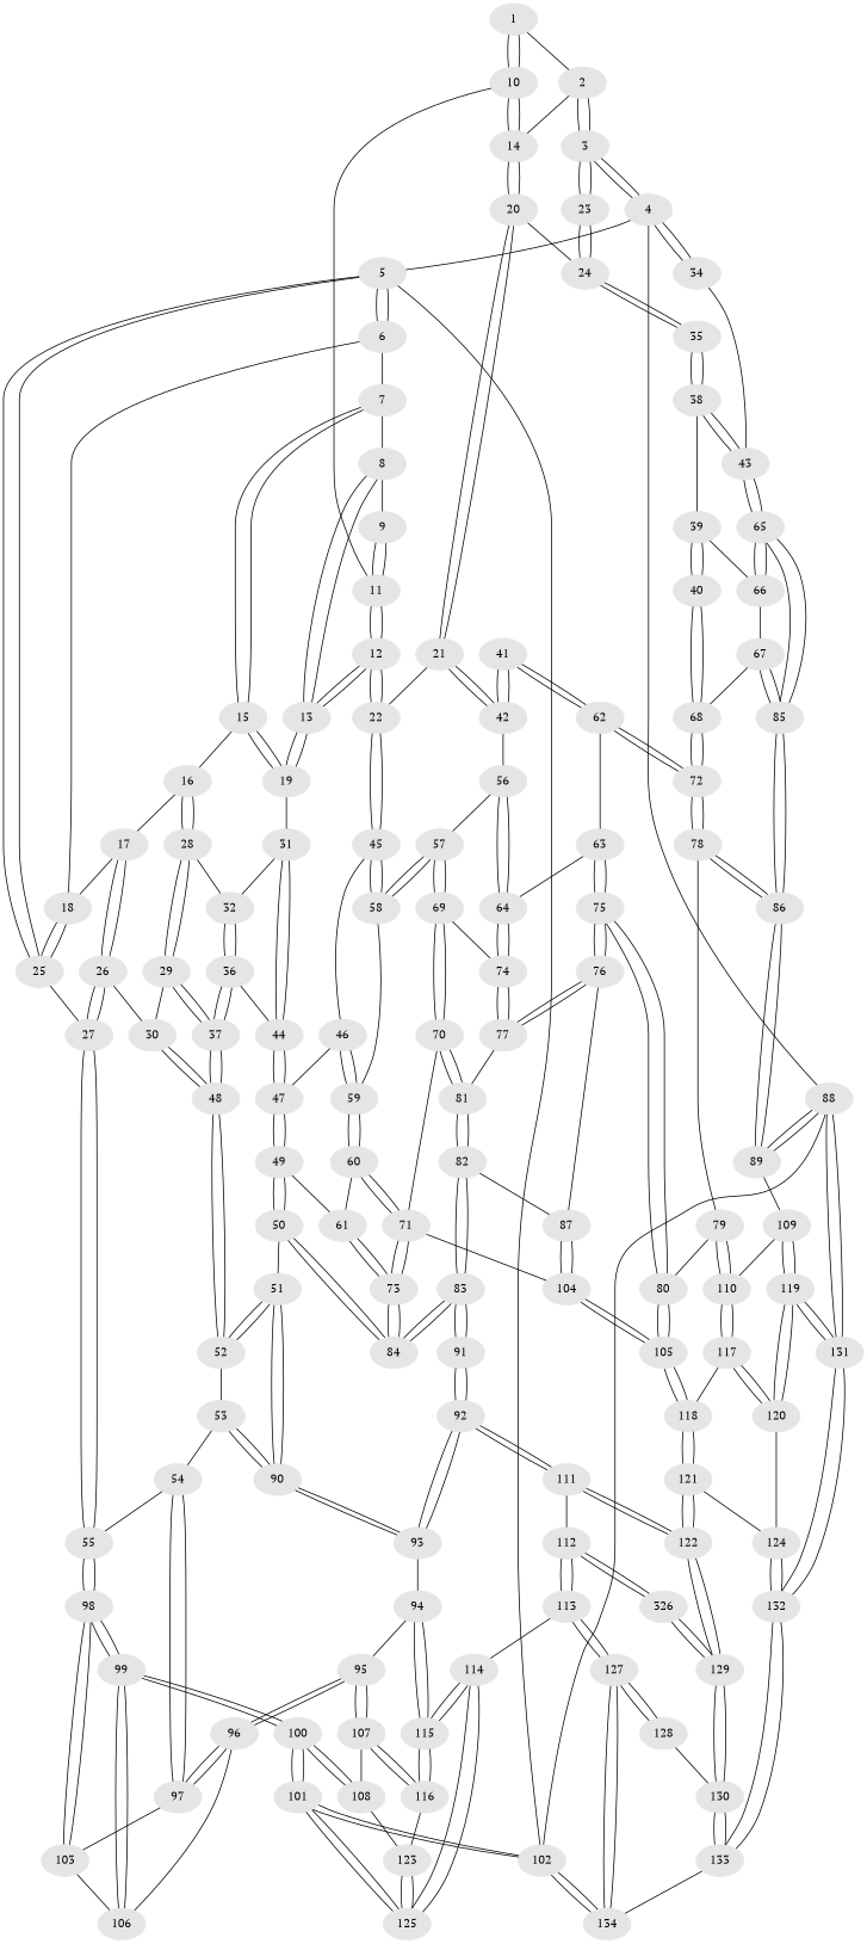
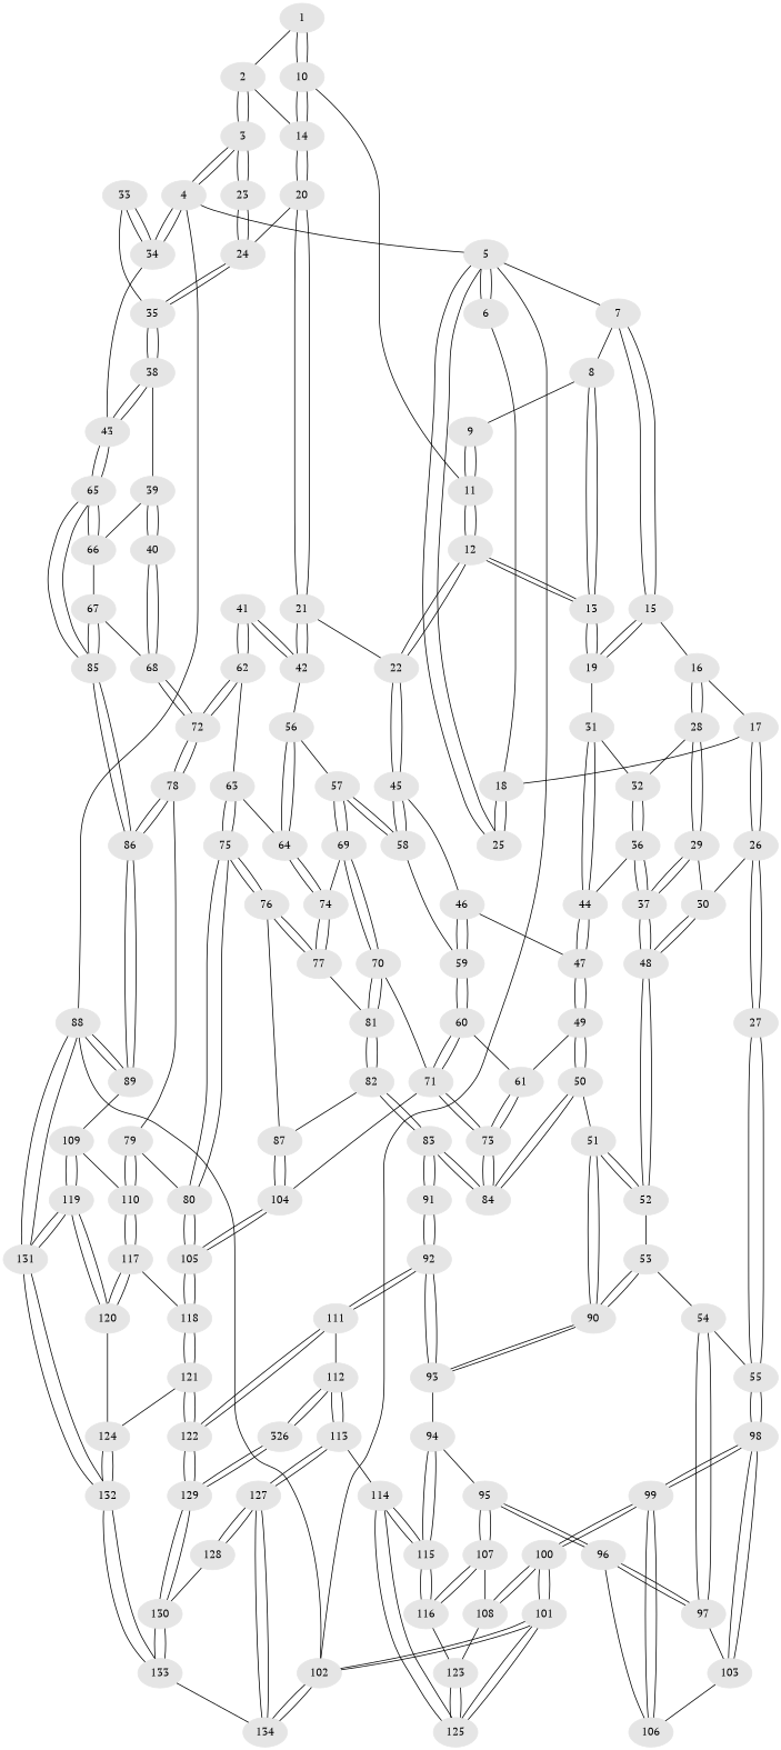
  graph {
    fontname="PT Serif"
    node [color=gray90 fontname="PT Serif" style=filled]
    edge [fontname="PT Serif"]
    1
    2
    10
    3
    14
    11
    4
    23
    20
    5
    34
    88
    24
    6
    25
    102
    43
    89
    131
    7
    18
    27
    134
    8
    15
    9
    13
    19
    16
    12
    22
    45
    31
    21
    17
    28
    26
    29
    32
    30
    44
    42
    35
    56
    46
    58
    38
    55
    48
    98
    37
    36
    52
    47
+   33
    65
    39
    40
    66
    68
    67
    41
    62
    72
    63
    57
    64
    85
    49
    59
    60
    50
    61
    53
    51
    84
    73
    90
    93
    54
    97
    103
    99
    69
    74
    70
    71
    104
    75
    78
    76
    80
    77
    86
    81
    82
    79
    87
    105
    110
    117
    118
    83
    91
    92
    109
    132
    119
    94
    111
    112
    122
    95
    115
    96
    107
    116
    106
    108
    100
    101
    125
    123
    121
    120
    113
    n127 [label=326]
    129
    114
    127
    128
    124
    130
    133
    1 -- 2
    1 -- 10
    1 -- 10
    2 -- 3
    2 -- 3
    2 -- 14
    10 -- 14
    10 -- 14
    10 -- 11
    3 -- 4
    3 -- 4
    3 -- 23
    3 -- 23
    14 -- 20
    14 -- 20
    11 -- 12
    11 -- 12
    4 -- 5
    4 -- 34
    4 -- 34
    4 -- 88
    23 -- 24
    23 -- 24
    20 -- 24
    20 -- 21
    20 -- 21
    5 -- 6
    5 -- 6
    5 -- 25
    5 -- 25
    5 -- 102
    34 -- 43
    88 -- 102
    88 -- 89
    88 -- 89
    88 -- 131
    88 -- 131
    24 -- 35
    24 -- 35
-   6 -- 7
+   5 -- 7
    6 -- 18
-   25 -- 27
    102 -- 134
    102 -- 134
    43 -- 65
    43 -- 65
    89 -- 109
    131 -- 132
    131 -- 132
    7 -- 8
    7 -- 15
    7 -- 15
    18 -- 25
    18 -- 25
    27 -- 55
    27 -- 55
    8 -- 9
    8 -- 13
    8 -- 13
    15 -- 19
    15 -- 19
    15 -- 16
    9 -- 11
    9 -- 11
    13 -- 19
    13 -- 19
    19 -- 31
    16 -- 17
    16 -- 28
    16 -- 28
    12 -- 13
    12 -- 13
    12 -- 22
    12 -- 22
    22 -- 45
    22 -- 45
    45 -- 46
    45 -- 58
    45 -- 58
    31 -- 32
    31 -- 44
    31 -- 44
    21 -- 22
    21 -- 42
    21 -- 42
    17 -- 18
    17 -- 26
    17 -- 26
    28 -- 29
    28 -- 29
    28 -- 32
    26 -- 27
    26 -- 27
    26 -- 30
    29 -- 30
    29 -- 37
    29 -- 37
    32 -- 36
    32 -- 36
    30 -- 48
    30 -- 48
    44 -- 47
    44 -- 47
    42 -- 56
    35 -- 38
    35 -- 38
    56 -- 57
    56 -- 64
    56 -- 64
    46 -- 47
    46 -- 59
    46 -- 59
    58 -- 59
    38 -- 43
    38 -- 43
    38 -- 39
    55 -- 98
    55 -- 98
    48 -- 52
    48 -- 52
    98 -- 103
    98 -- 103
    98 -- 99
    98 -- 99
    37 -- 48
    37 -- 48
    36 -- 44
    36 -- 37
    36 -- 37
    52 -- 53
    47 -- 49
    47 -- 49
+   33 -- 34
+   33 -- 34
+   33 -- 35
    65 -- 66
    65 -- 66
    65 -- 85
    65 -- 85
    39 -- 40
    39 -- 40
    39 -- 66
    40 -- 68
    40 -- 68
    66 -- 67
    68 -- 72
    68 -- 72
    67 -- 68
    67 -- 85
    67 -- 85
    41 -- 42
    41 -- 42
    41 -- 62
    41 -- 62
    62 -- 72
    62 -- 72
    62 -- 63
    72 -- 78
    72 -- 78
    63 -- 64
    63 -- 75
    63 -- 75
    57 -- 58
    57 -- 58
    57 -- 69
    57 -- 69
    64 -- 74
    64 -- 74
    85 -- 86
    85 -- 86
    49 -- 50
    49 -- 50
    49 -- 61
    59 -- 60
    59 -- 60
    60 -- 61
    60 -- 71
    60 -- 71
    50 -- 51
    50 -- 84
    50 -- 84
    61 -- 73
    61 -- 73
    53 -- 90
    53 -- 90
    53 -- 54
    51 -- 52
    51 -- 52
    51 -- 90
    51 -- 90
    73 -- 84
    73 -- 84
    90 -- 93
    90 -- 93
    93 -- 94
    54 -- 55
    54 -- 97
    54 -- 97
    97 -- 103
    103 -- 106
    99 -- 106
    99 -- 106
    99 -- 100
    99 -- 100
    69 -- 74
    69 -- 70
    69 -- 70
    74 -- 77
    74 -- 77
    70 -- 71
    70 -- 81
    70 -- 81
    71 -- 73
    71 -- 73
    71 -- 104
    104 -- 105
    104 -- 105
    75 -- 76
    75 -- 76
    75 -- 80
    75 -- 80
    78 -- 86
    78 -- 86
    78 -- 79
    76 -- 77
    76 -- 77
    76 -- 87
    80 -- 105
    80 -- 105
    77 -- 81
    86 -- 89
    86 -- 89
    81 -- 82
    81 -- 82
    82 -- 87
    82 -- 83
    82 -- 83
    79 -- 80
    79 -- 110
    79 -- 110
    87 -- 104
    87 -- 104
    105 -- 118
    105 -- 118
    110 -- 117
    110 -- 117
    117 -- 118
    117 -- 120
    117 -- 120
    118 -- 121
    118 -- 121
    83 -- 84
    83 -- 84
    83 -- 91
    83 -- 91
    91 -- 92
    91 -- 92
    92 -- 93
    92 -- 93
    92 -- 111
    92 -- 111
    109 -- 110
    109 -- 119
    109 -- 119
    132 -- 133
    132 -- 133
    119 -- 131
    119 -- 131
    119 -- 120
    119 -- 120
    94 -- 95
    94 -- 115
    94 -- 115
    111 -- 112
    111 -- 122
    111 -- 122
    112 -- 113
    112 -- 113
    112 -- n127
    112 -- n127
    122 -- 129
    122 -- 129
    95 -- 96
    95 -- 96
    95 -- 107
    95 -- 107
    115 -- 116
    115 -- 116
    96 -- 97
    96 -- 97
    96 -- 106
    107 -- 116
    107 -- 116
    107 -- 108
    116 -- 123
    108 -- 123
    100 -- 108
    100 -- 108
    100 -- 101
    100 -- 101
    101 -- 102
    101 -- 102
    101 -- 125
    101 -- 125
    123 -- 125
    123 -- 125
    121 -- 122
    121 -- 122
    121 -- 124
    120 -- 124
    113 -- 114
    113 -- 127
    113 -- 127
    n127 -- 129
    n127 -- 129
    129 -- 130
    129 -- 130
    114 -- 115
    114 -- 115
    114 -- 125
    114 -- 125
    127 -- 134
    127 -- 134
    127 -- 128
    127 -- 128
    128 -- 130
    124 -- 132
    124 -- 132
    130 -- 133
    130 -- 133
    133 -- 134
  }
